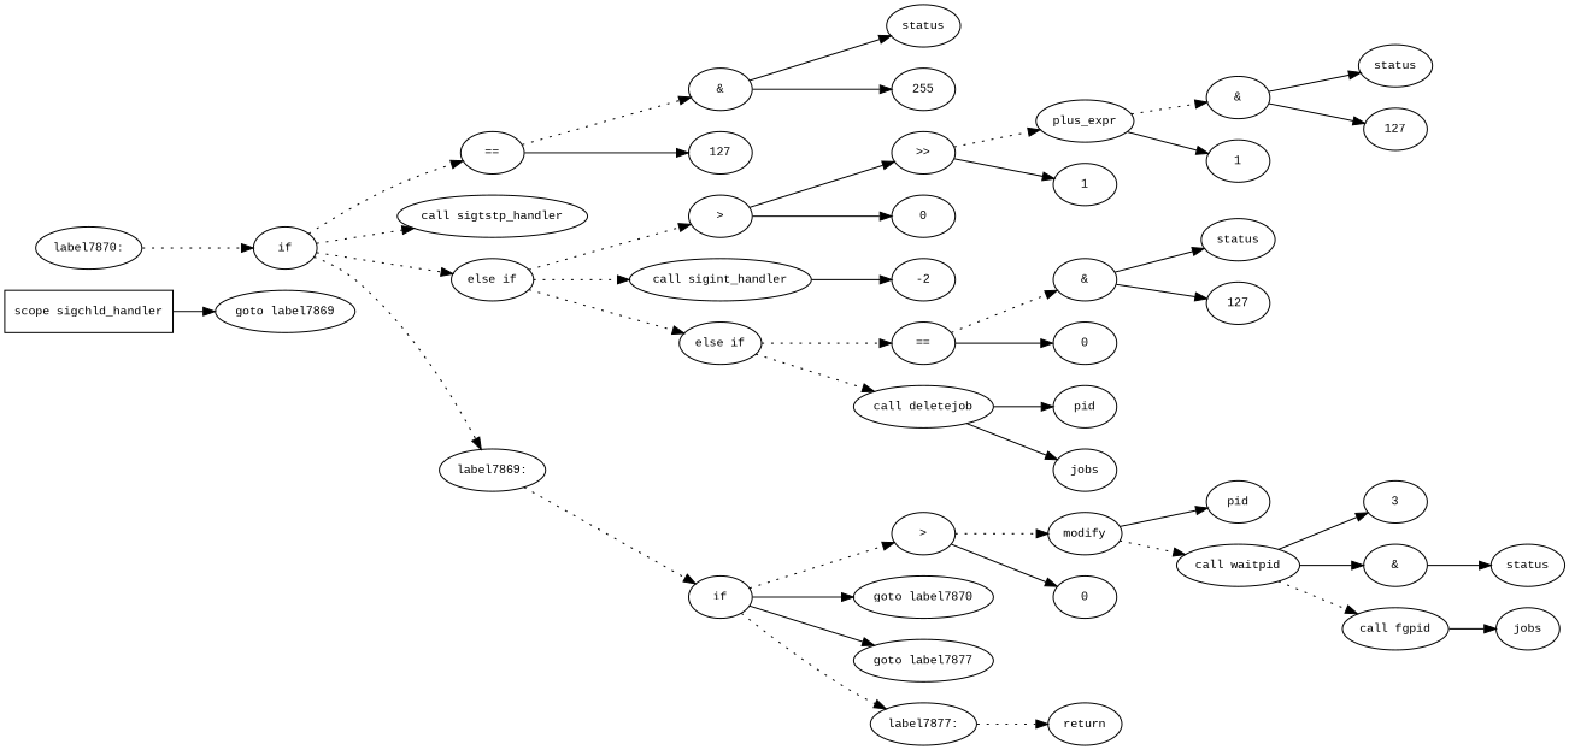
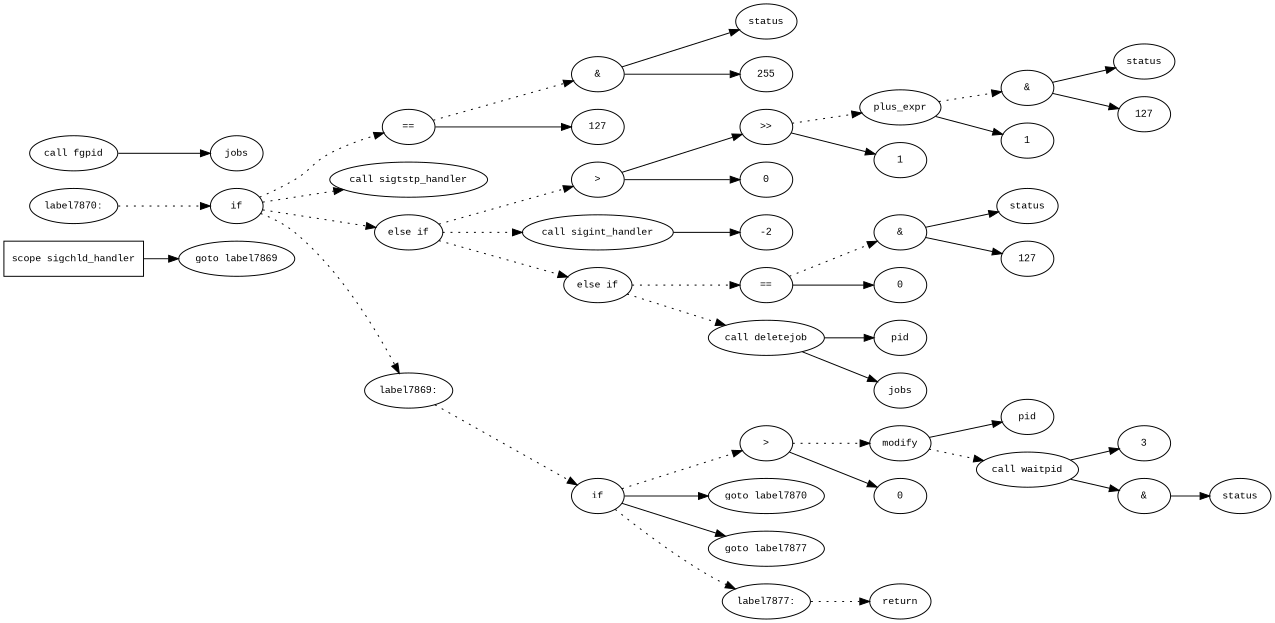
  digraph {
    fontname="Times New Roman"
    fontsize=10
    rankdir=LR
    node [fontname="Courier New" fontsize=10 shape=ellipse]
    edge [fontname="Times New Roman" fontsize=10]
    n1 [label="scope sigchld_handler" shape=box]
    n2 [label="goto label7869"]
    n3 [label="label7870:"]
    n4 [label=if]
    n5 [label="=="]
    n6 [label="call sigtstp_handler"]
    n7 [label="else if"]
    n8 [label="label7869:"]
    n9 [label="&"]
    n10 [label=127]
    n11 [label=">"]
    n12 [label="call sigint_handler"]
    n13 [label="else if"]
    n14 [label=if]
    n15 [label=status]
    n16 [label=255]
    n17 [label=">>"]
    n18 [label=0]
    n19 [label=-2]
    n20 [label="=="]
    n21 [label="call deletejob"]
    n22 [label=plus_expr]
    n23 [label=1]
    n24 [label="&"]
    n25 [label=1]
    n26 [label=status]
    n27 [label=127]
    n28 [label="&"]
    n29 [label=0]
    n30 [label=pid]
    n31 [label=jobs]
    n32 [label=status]
    n33 [label=127]
    n34 [label=">"]
    n35 [label="goto label7870"]
    n36 [label="goto label7877"]
    n37 [label="label7877:"]
    n38 [label=modify]
    n39 [label=0]
    n40 [label=return]
    n41 [label=pid]
    n42 [label="call waitpid"]
    n43 [label=3]
    n44 [label="&"]
    n45 [label="call fgpid"]
    n46 [label=status]
    n47 [label=jobs]
    n1 -> n2
    n3 -> n4 [style=dotted]
    n4 -> n5 [style=dotted]
    n4 -> n6 [style=dotted]
    n4 -> n7 [style=dotted]
    n4 -> n8 [style=dotted]
    n5 -> n9 [style=dotted]
    n5 -> n10
    n7 -> n11 [style=dotted]
    n7 -> n12 [style=dotted]
    n7 -> n13 [style=dotted]
    n8 -> n14 [style=dotted]
    n9 -> n15
    n9 -> n16
    n11 -> n17
    n11 -> n18
    n12 -> n19
    n13 -> n20 [style=dotted]
    n13 -> n21 [style=dotted]
    n14 -> n34 [style=dotted]
    n14 -> n35
    n14 -> n36
    n14 -> n37 [style=dotted]
    n17 -> n22 [style=dotted]
    n17 -> n23
    n20 -> n28 [style=dotted]
    n20 -> n29
    n21 -> n30
    n21 -> n31
    n22 -> n24 [style=dotted]
    n22 -> n25
    n24 -> n26
    n24 -> n27
    n28 -> n32
    n28 -> n33
    n34 -> n38 [style=dotted]
    n34 -> n39
    n37 -> n40 [style=dotted]
    n38 -> n41
    n38 -> n42 [style=dotted]
    n42 -> n43
    n42 -> n44
-   n42 -> n45 [style=dotted]
    n44 -> n46
    n45 -> n47
  }
